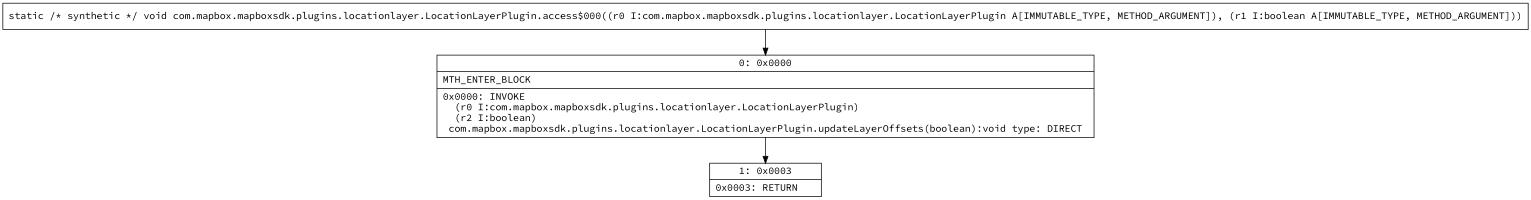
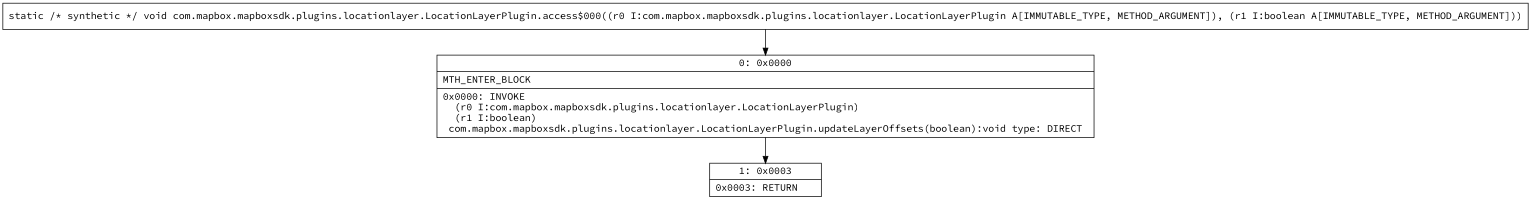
  digraph {
    fontname="Source Code Pro"
    node [shape=record fontname="Source Code Pro"]
    edge [fontname="Source Code Pro"]
-   n1 [label="{0\:\ 0x0000|MTH_ENTER_BLOCK\l|0x0000: INVOKE  \l  (r0 I:com.mapbox.mapboxsdk.plugins.locationlayer.LocationLayerPlugin)\l  (r2 I:boolean)\l com.mapbox.mapboxsdk.plugins.locationlayer.LocationLayerPlugin.updateLayerOffsets(boolean):void type: DIRECT \l}"]
+   n1 [label="{0\:\ 0x0000|MTH_ENTER_BLOCK\l|0x0000: INVOKE  \l  (r0 I:com.mapbox.mapboxsdk.plugins.locationlayer.LocationLayerPlugin)\l  (r1 I:boolean)\l com.mapbox.mapboxsdk.plugins.locationlayer.LocationLayerPlugin.updateLayerOffsets(boolean):void type: DIRECT \l}"]
    n2 [label="{1\:\ 0x0003|0x0003: RETURN   \l}"]
    n3 [label="{static \/* synthetic *\/ void com.mapbox.mapboxsdk.plugins.locationlayer.LocationLayerPlugin.access$000((r0 I:com.mapbox.mapboxsdk.plugins.locationlayer.LocationLayerPlugin A[IMMUTABLE_TYPE, METHOD_ARGUMENT]), (r1 I:boolean A[IMMUTABLE_TYPE, METHOD_ARGUMENT])) }"]
    n1 -> n2
    n3 -> n1
  }
